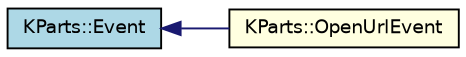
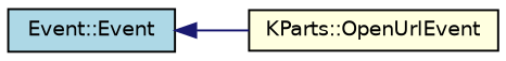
  digraph {
    rankdir=LR
    node [color=black fontname=Helvetica fontsize=10 shape=record style=filled]
    n1 [fillcolor=lightyellow fontcolor=black height=0.2 label="KParts::OpenUrlEvent" width=0.4]
-   n2 [fillcolor=lightblue height=0.2 label="KParts::Event" width=0.4]
+   n2 [fillcolor=lightblue height=0.2 label="Event::Event" width=0.4]
    n2 -> n1 [color=midnightblue dir=back fontname=Helvetica fontsize=10 labelfontname=Helvetica labelfontsize=10 style=solid]
  }
